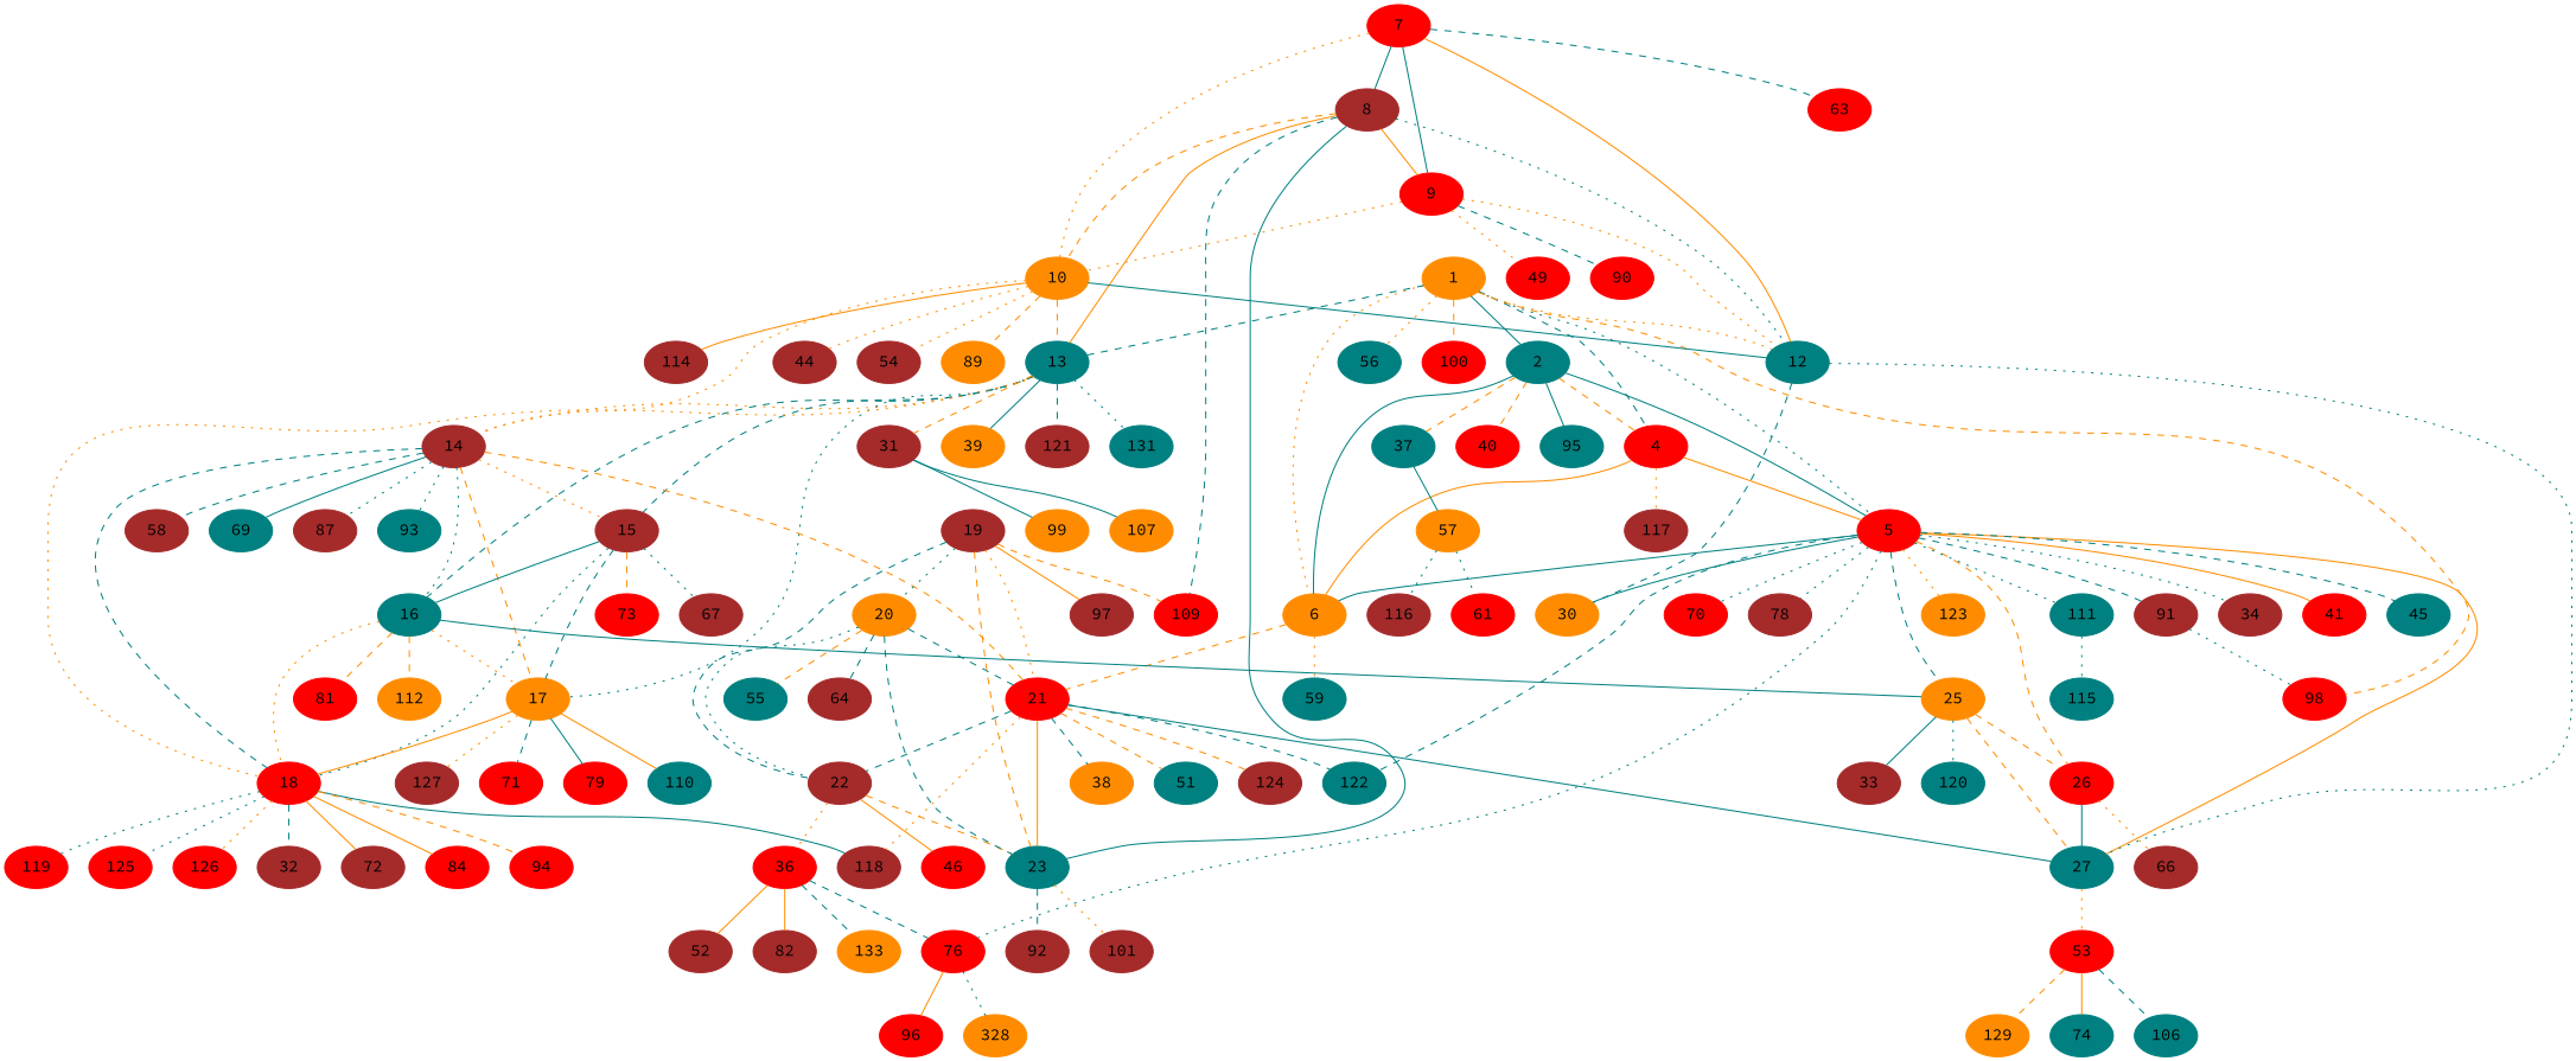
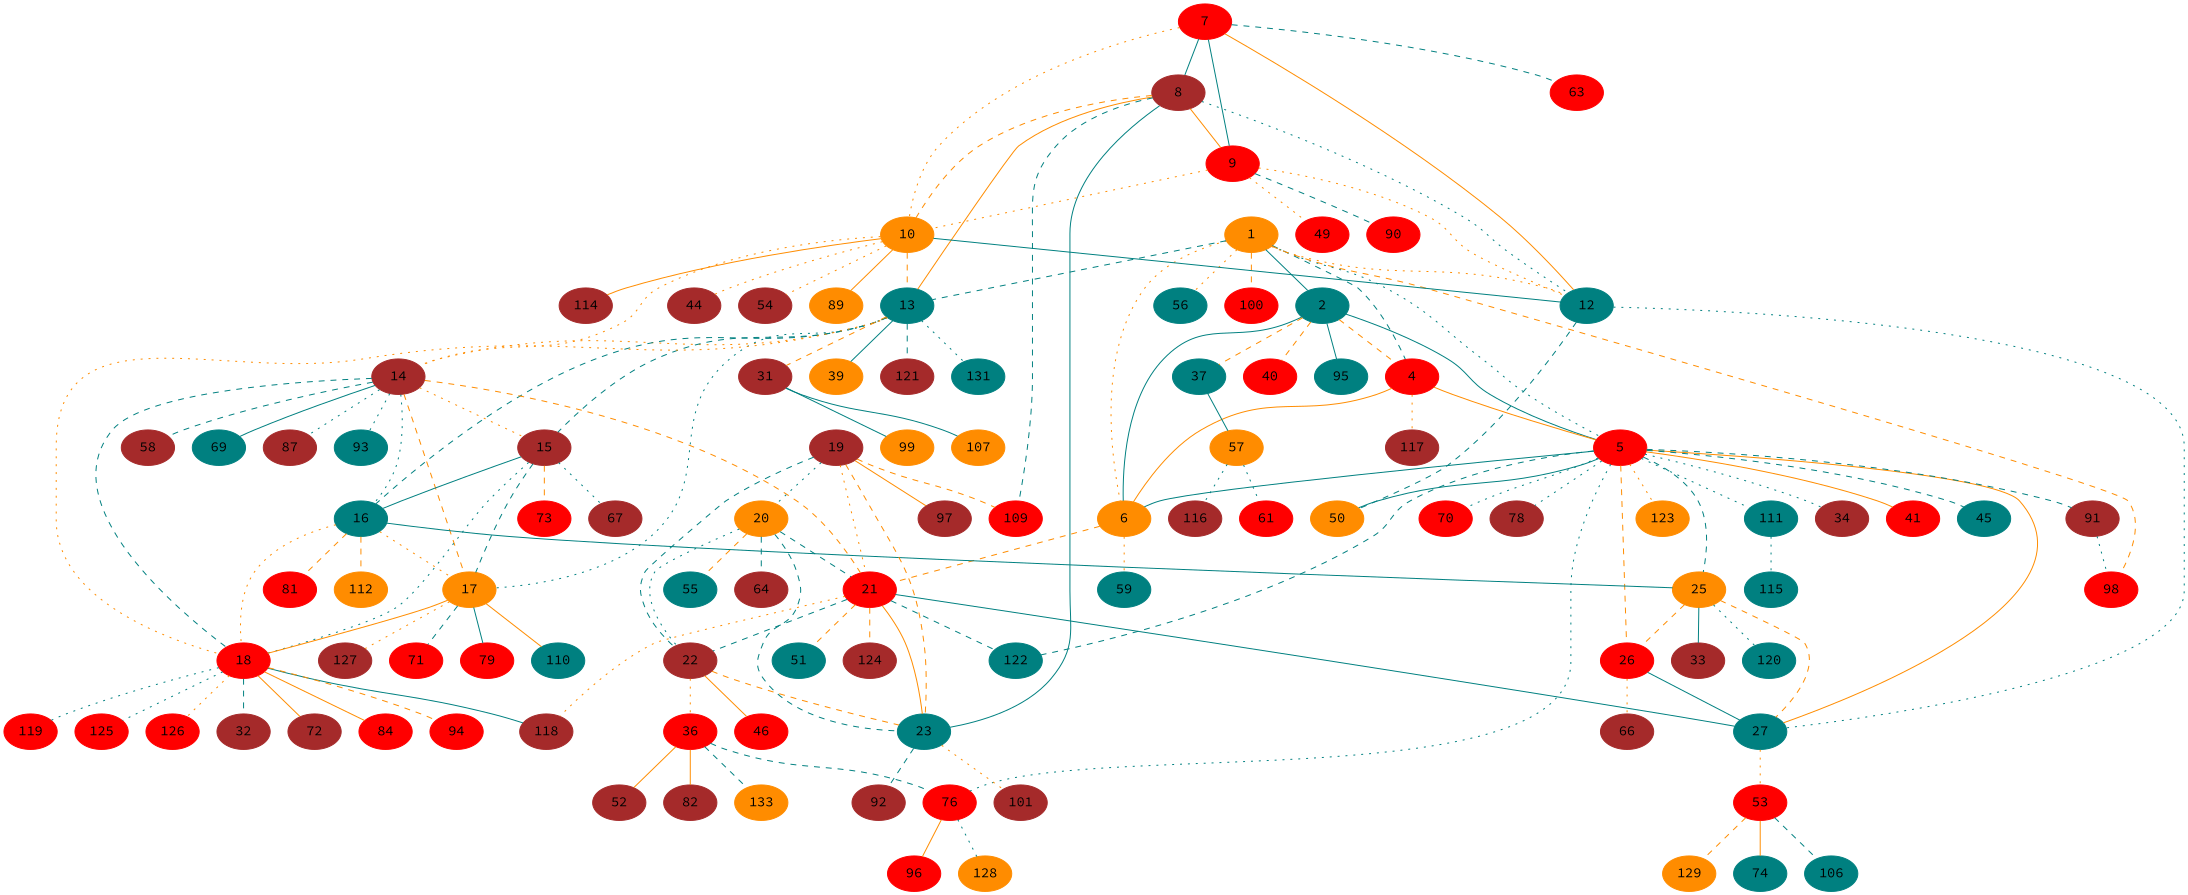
  graph {
    fontname="Source Code Pro"
    node [color=red fontname="Source Code Pro" style=filled]
    edge [color=teal fontname="Source Code Pro" style=dashed]
    1 [color=darkorange super="+108"]
    2 [color=teal super="+3"]
    4 [super="+104"]
    5 [super="+29"]
    6 [color=darkorange super="+68"]
    12 [color=teal super="+103"]
    13 [color=teal super="+105"]
    56 [color=teal]
    98
    100
    37 [color=teal]
    40
    95 [color=teal]
    117 [color=brown]
    25 [color=darkorange super="+43"]
    26 [super="+28"]
    27 [color=teal super="+30"]
    34 [color=brown]
    41 [super="+42"]
    45 [color=teal]
-   50 [color=darkorange label=30]
+   50 [color=darkorange]
    70
    76 [super="+102"]
    78 [color=brown]
    91 [color=brown]
    111 [color=teal super="+133"]
    122 [color=teal]
    123 [color=darkorange]
    21 [super="+24"]
    59 [color=teal super="+88"]
    14 [color=brown super="+62"]
    15 [color=brown super="+77"]
    16 [color=teal super="+65"]
    17 [color=darkorange super="+48"]
    18 [super="+80"]
    31 [color=brown]
    39 [color=darkorange]
    121 [color=brown]
    131 [color=teal]
    57 [color=darkorange]
    33 [color=brown]
    120 [color=teal]
    66 [color=brown]
    53 [super="+75"]
    96
-   128 [color=darkorange label=328]
+   128 [color=darkorange]
    115 [color=teal]
    23 [color=teal super="+113"]
    118 [color=brown]
    22 [color=brown]
-   38 [color=darkorange]
    51 [color=teal]
    124 [color=brown]
    7 [super="+35"]
    8 [color=brown super="+11"]
    9 [super="+60"]
    10 [color=darkorange super="+47"]
    63
    109
    49
    90
    44 [color=brown]
    54 [color=brown]
    89 [color=darkorange]
    114 [color=brown]
    92 [color=brown]
    101 [color=brown]
    58 [color=brown]
    69 [color=teal]
    87 [color=brown]
    93 [color=teal]
    67 [color=brown]
    73
    81
    112 [color=darkorange]
    71
    79
    110 [color=teal]
    127 [color=brown]
    32 [color=brown]
    72 [color=brown]
    84
    94
    119
    125
    126 [super="+130"]
    99 [color=darkorange]
    107 [color=darkorange]
    20 [color=darkorange super="+83"]
    55 [color=teal]
    64 [color=brown super="+85"]
    19 [color=brown]
    97 [color=brown]
    36 [super="+86"]
    46
    52 [color=brown]
    82 [color=brown]
    n98 [color=darkorange label=133]
    74 [color=teal]
    106 [color=teal]
    129 [color=darkorange]
    61
    116 [color=brown]
    1 -- 2 [style=solid weight=2]
    1 -- 4
    1 -- 5 [style=dotted]
    1 -- 6 [color=darkorange style=dotted]
    1 -- 12 [color=darkorange style=dotted]
    1 -- 13
    1 -- 56 [color=darkorange style=dotted]
    1 -- 98 [color=darkorange]
    1 -- 100 [color=darkorange]
    2 -- 4 [color=darkorange weight=2]
    2 -- 5 [style=solid weight=2]
    2 -- 6 [style=solid weight=2]
    2 -- 37 [color=darkorange]
    2 -- 40 [color=darkorange]
    2 -- 95 [style=solid]
    4 -- 5 [color=darkorange style=solid]
    4 -- 6 [color=darkorange style=solid]
    4 -- 117 [color=darkorange style=dotted]
    5 -- 6 [style=solid]
    5 -- 25
    5 -- 26 [color=darkorange weight=2]
    5 -- 27 [color=darkorange style=solid weight=2]
    5 -- 34 [style=dotted]
    5 -- 41 [color=darkorange style=solid]
    5 -- 45
    5 -- 50 [style=solid]
    5 -- 70 [style=dotted]
    5 -- 76 [style=dotted]
    5 -- 78 [style=dotted]
    5 -- 91
    5 -- 111 [style=dotted]
    5 -- 122
    5 -- 123 [color=darkorange style=dotted]
    6 -- 21 [color=darkorange]
    6 -- 59 [color=darkorange style=dotted]
    12 -- 27 [style=dotted]
    12 -- 50
    13 -- 14 [color=darkorange style=dotted]
    13 -- 15
    13 -- 16
    13 -- 17 [style=dotted]
    13 -- 18 [color=darkorange style=dotted]
    13 -- 31 [color=darkorange]
    13 -- 39 [style=solid]
    13 -- 121
    13 -- 131 [style=dotted]
    37 -- 57 [style=solid]
    25 -- 26 [color=darkorange weight=2]
    25 -- 27 [color=darkorange weight=2]
    25 -- 33 [style=solid]
    25 -- 120 [style=dotted]
    26 -- 27 [style=solid weight=4]
    26 -- 66 [color=darkorange style=dotted]
    27 -- 53 [color=darkorange style=dotted]
    76 -- 96 [color=darkorange style=solid]
    76 -- 128 [style=dotted]
    91 -- 98 [style=dotted]
    111 -- 115 [style=dotted]
    21 -- 27 [style=solid]
    21 -- 122
    21 -- 23 [color=darkorange style=solid weight=2]
    21 -- 118 [color=darkorange style=dotted]
    21 -- 22 [weight=2]
-   21 -- 38
    21 -- 51 [color=darkorange]
    21 -- 124 [color=darkorange]
    14 -- 21 [color=darkorange]
    14 -- 15 [color=darkorange style=dotted]
    14 -- 16 [style=dotted]
    14 -- 17 [color=darkorange]
    14 -- 18
    14 -- 58
    14 -- 69 [style=solid]
    14 -- 87 [style=dotted]
    14 -- 93 [style=dotted]
    15 -- 16 [style=solid]
    15 -- 17
    15 -- 18 [style=dotted]
    15 -- 67 [style=dotted]
    15 -- 73 [color=darkorange]
    16 -- 25 [style=solid]
    16 -- 17 [color=darkorange style=dotted]
    16 -- 18 [color=darkorange style=dotted]
    16 -- 81 [color=darkorange]
    16 -- 112 [color=darkorange]
    17 -- 18 [color=darkorange style=solid]
    17 -- 71
    17 -- 79 [style=solid]
    17 -- 110 [color=darkorange style=solid]
    17 -- 127 [color=darkorange style=dotted]
    18 -- 118 [style=solid]
    18 -- 32
    18 -- 72 [color=darkorange style=solid]
    18 -- 84 [color=darkorange style=solid]
    18 -- 94 [color=darkorange]
    18 -- 119 [style=dotted]
    18 -- 125 [style=dotted]
    18 -- 126 [color=darkorange style=dotted]
    31 -- 99 [style=solid]
    31 -- 107 [style=solid]
    57 -- 61 [style=dotted]
    57 -- 116 [style=dotted]
    53 -- 74 [color=darkorange style=solid]
    53 -- 106
    53 -- 129 [color=darkorange]
    23 -- 92
    23 -- 101 [color=darkorange style=dotted]
    22 -- 23 [color=darkorange]
    22 -- 36 [color=darkorange style=dotted]
    22 -- 46 [color=darkorange style=solid]
    7 -- 12 [color=darkorange style=solid]
    7 -- 8 [style=solid weight=2]
    7 -- 9 [style=solid]
    7 -- 10 [color=darkorange style=dotted]
    7 -- 63
    8 -- 12 [style=dotted weight=2]
    8 -- 13 [color=darkorange style=solid]
    8 -- 23 [style=solid]
    8 -- 9 [color=darkorange style=solid weight=2]
    8 -- 10 [color=darkorange weight=2]
    8 -- 109
    9 -- 12 [color=darkorange style=dotted]
    9 -- 10 [color=darkorange style=dotted]
    9 -- 49 [color=darkorange style=dotted]
    9 -- 90
    10 -- 12 [style=solid]
    10 -- 13 [color=darkorange]
    10 -- 14 [color=darkorange style=dotted]
    10 -- 44 [color=darkorange style=dotted]
    10 -- 54 [color=darkorange style=dotted]
-   10 -- 89 [color=darkorange]
+   10 -- 89 [color=darkorange style=solid]
    10 -- 114 [color=darkorange style=solid]
    20 -- 21 [weight=2]
    20 -- 23
    20 -- 22 [style=dotted]
    20 -- 55 [color=darkorange]
    20 -- 64
    19 -- 21 [color=darkorange style=dotted weight=2]
    19 -- 23 [color=darkorange]
    19 -- 22
    19 -- 109 [color=darkorange]
    19 -- 20 [style=dotted]
    19 -- 97 [color=darkorange style=solid]
    36 -- 76
    36 -- 52 [color=darkorange style=solid]
    36 -- 82 [color=darkorange style=solid]
    36 -- n98
  }
